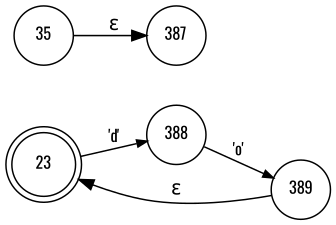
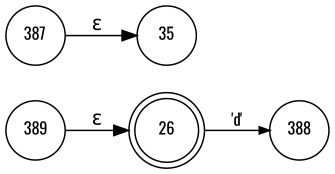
  digraph {
    fontname=Oswald
    rankdir=LR
    node [fixedsize=true fontname=Oswald fontsize=11 shape=circle peripheries=1]
    edge [fontname=Oswald]
-   n1 [label=23 shape=doublecircle width=.6 peripheries=""]
+   n1 [label=26 shape=doublecircle width=.6 peripheries=""]
    n2 [label=388 width=.55]
    n3 [label=387 width=.55]
    n4 [label=389 width=.55]
    n5 [label=35 width=.55]
    n1 -> n2 [arrowhead=normal arrowsize=.7 fontsize=11 label="'d'"]
-   n2 -> n4 [arrowhead=normal arrowsize=.7 fontsize=11 label="'o'"]
    n4 -> n1 [label="&epsilon;"]
-   n5 -> n3 [label="&epsilon;"]
+   n3 -> n5 [label="&epsilon;"]
  }
